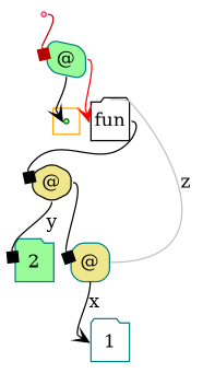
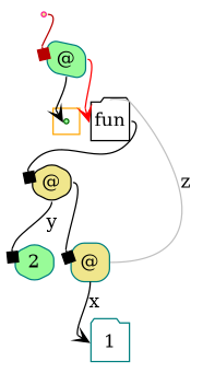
  digraph {
    labeldistance=0
    nodesep=.175
    rankdir=TB
    ranksep=.175
    node [color=teal fixedsize=true orientation=90 shape=point style="rounded,filled" fillcolor=palegreen]
    edge [arrowhead=box arrowtail=none headport=w tailport=e]
    ndcluster_nd52 [color=darkgreen style=filled]
    nd1 [style=filled fillcolor=khaki color=deeppink orientation=""]
    n3 [height=.4 label="@" shape=parallelogram width=.4]
    n4 [height=.4 label=1 shape=folder width=.4 fillcolor=white]
-   n5 [height=.4 label=2 shape=folder width=.4]
+   n5 [height=.4 label=2 shape=hexagon width=.4]
    n6 [color=black height=.4 label=fun shape=folder width=.4 fillcolor=white orientation=""]
    n7 [color=black height=.4 label="@" shape=hexagon width=.4 fillcolor=khaki]
    n8 [height=.4 label="@" shape=box width=.4 fillcolor=khaki]
    subgraph cluster_1 {
      color=orange
      style=fill
      ndcluster_nd52
    }
    nd1 -> n3 [color="#b70000"]
    n3 -> ndcluster_nd52 [arrowhead=vee tailport=s]
    n3 -> n6 [arrowhead=vee color=red]
    n6 -> n7
    n6 -> n8 [arrowhead=none color=grey dir=back headport=e label=z tailport=n]
    n7 -> n5 [label=y tailport=s]
    n7 -> n8
    n8 -> n4 [arrowhead=vee label=x tailport=s]
  }
